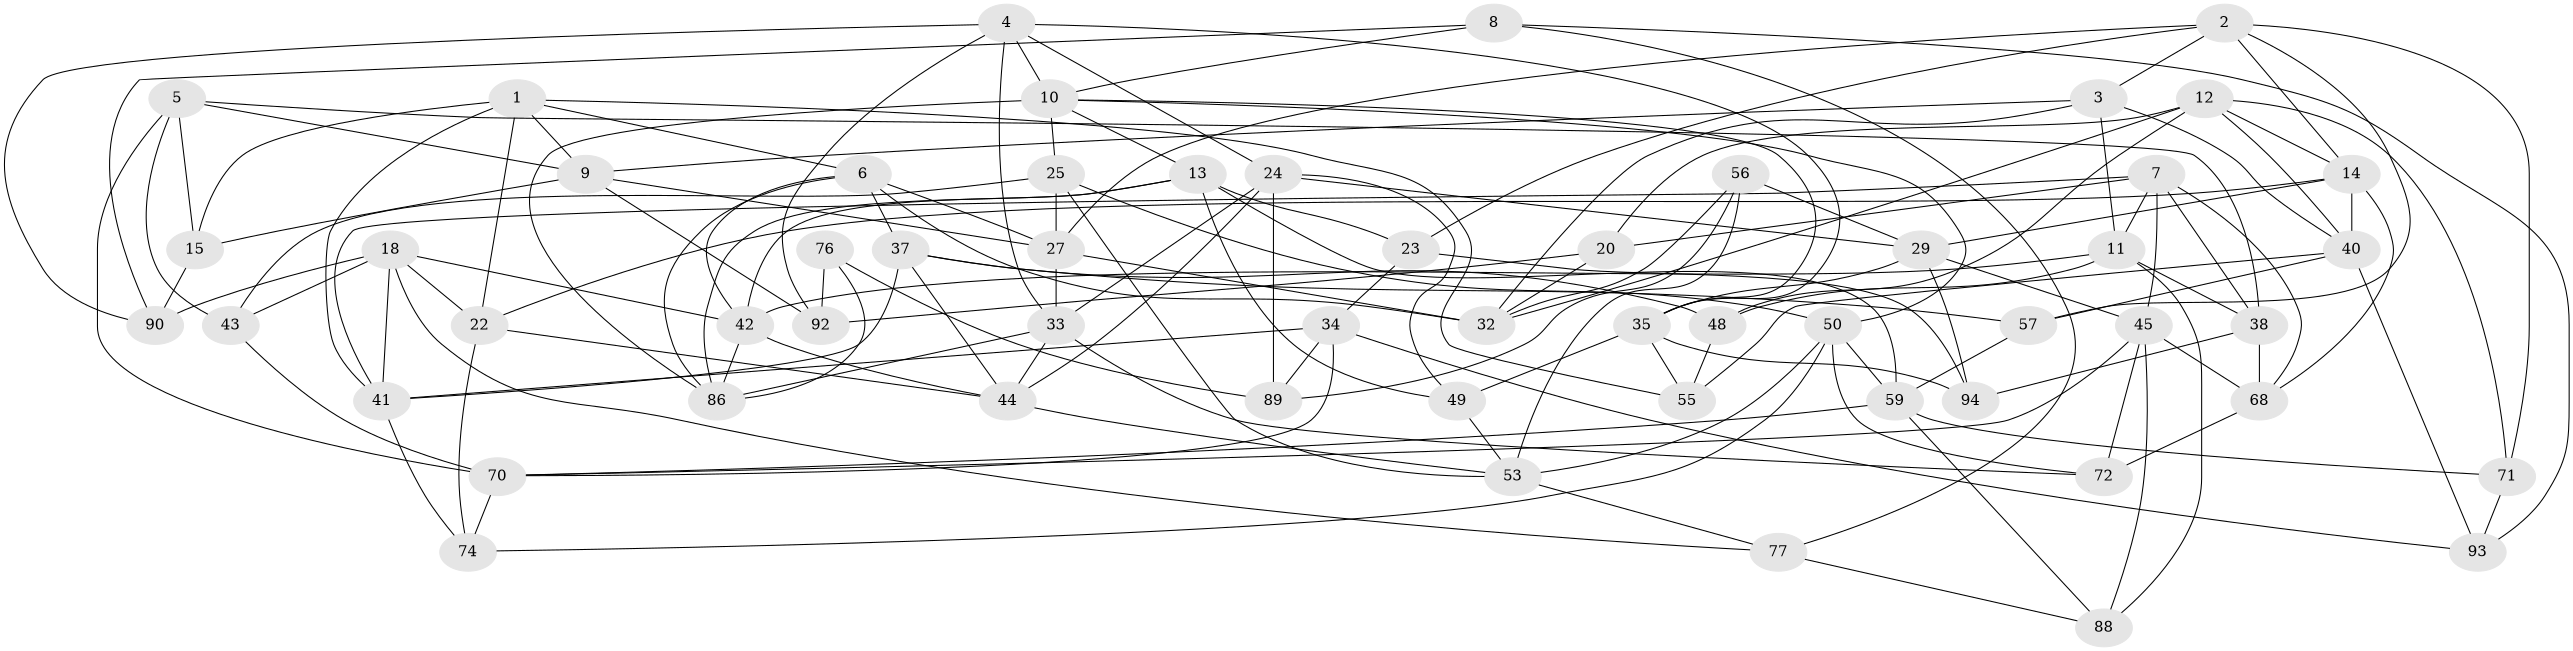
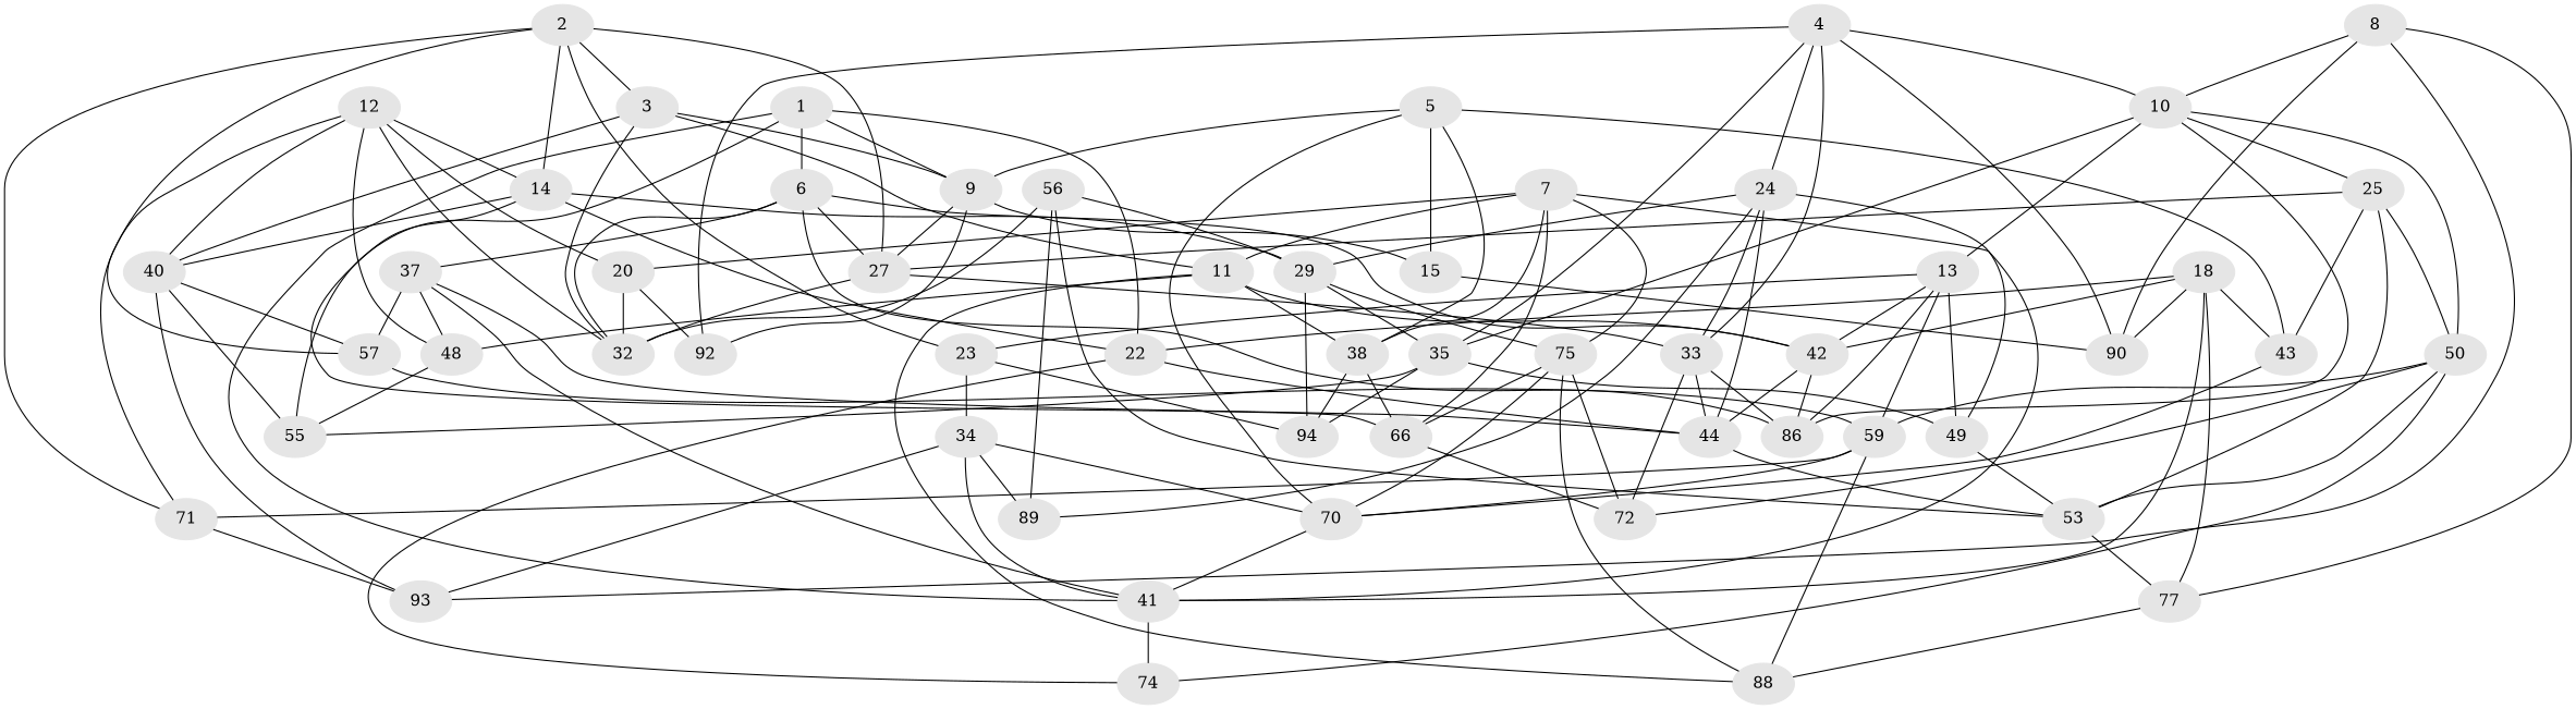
  graph {
    node [color=gray90 style=filled]
    1 [super="+47"]
    6 [super="+17"]
    9 [super="+28"]
    15
    22 [super="+62"]
    41 [super="+80"]
    55
    27 [super="+78"]
    32 [super="+81"]
    37 [super="+73"]
    42 [super="+85"]
    86 [super="+87"]
    92
    90
    44 [super="+65"]
    74
    2 [super="+39"]
    3 [super="+82"]
    14 [super="+31"]
    23
    57 [super="+61"]
    71
    11 [super="+67"]
    40 [super="+69"]
-   66 [super="+95" label=68]
+   66 [super="+95"]
    29 [super="+84"]
    34 [super="+75"]
    94
    33 [super="+56"]
    59 [super="+60"]
    93
    38 [super="+83"]
    48
    88
    70 [super="+91"]
    89
    4 [super="+26"]
    24 [super="+54"]
    35 [super="+68"]
    10 [super="+30"]
    49
    25 [super="+36"]
    43
    50 [super="+51"]
    53 [super="+58"]
    72
    5 [super="+19"]
    7 [super="+21"]
    20
-   45 [super="+52"]
+   45 [super="+52" label=75]
    13 [super="+46"]
    8
    77
    12 [super="+79"]
    n55 [label=56]
    18 [super="+63"]
-   76
    1 -- 6
    1 -- 9
-   1 -- 15
    1 -- 22
    1 -- 41
    1 -- 55
    6 -- 27
    6 -- 32
    6 -- 37
    6 -- 42
    6 -- 86
    9 -- 15
    9 -- 27
    9 -- 92
    15 -- 90
    22 -- 44
    22 -- 74
    41 -- 74
    27 -- 32
    27 -- 33
    37 -- 41
    37 -- 44
    37 -- 57
    37 -- 48
    42 -- 86
    42 -- 44
    44 -- 53
    2 -- 27
    2 -- 3
    2 -- 14
    2 -- 23
    2 -- 57
    2 -- 71
    3 -- 9
    3 -- 32
    3 -- 11
    3 -- 40
    14 -- 22
    14 -- 40
    14 -- 66
    14 -- 29
    23 -- 34
    23 -- 94
    57 -- 59
    71 -- 93
    11 -- 42
    11 -- 38
    11 -- 48
    11 -- 88
    40 -- 55
    40 -- 57
    40 -- 93
    66 -- 72
    29 -- 94
    29 -- 35
    29 -- 45
    34 -- 41
    34 -- 93
    34 -- 70
    34 -- 89
    33 -- 86
    33 -- 44
    33 -- 72
    59 -- 71
    59 -- 88
    59 -- 70
    38 -- 66 [weight=2]
    38 -- 94
    48 -- 55
-   70 -- 74
+   70 -- 41
    4 -- 92
    4 -- 90
    4 -- 33
    4 -- 24
    4 -- 35
    4 -- 10
    24 -- 44
    24 -- 29
    24 -- 33
    24 -- 89
    24 -- 49
    35 -- 55
    35 -- 94
    35 -- 49
    10 -- 86
    10 -- 35
    10 -- 25
    10 -- 50
    10 -- 13
    49 -- 53
    25 -- 27
    25 -- 43
    25 -- 50
    25 -- 53
    43 -- 70
    50 -- 74
    50 -- 59
    50 -- 53
    50 -- 72
    53 -- 77
    5 -- 9
    5 -- 15
    5 -- 38
    5 -- 70
    5 -- 43
    7 -- 41
    7 -- 11
    7 -- 66
    7 -- 38
    7 -- 20
    7 -- 45
    20 -- 32
    20 -- 92
    45 -- 66
    45 -- 88
    45 -- 70
    45 -- 72
    13 -- 42
    13 -- 86
    13 -- 23
    13 -- 59
    13 -- 49
    8 -- 90
    8 -- 93
    8 -- 10
    8 -- 77
    77 -- 88
    12 -- 32
    12 -- 14
    12 -- 71
    12 -- 40
    12 -- 48
    12 -- 20
    n55 -- 32
    n55 -- 29
    n55 -- 89
    n55 -- 53
    18 -- 22
    18 -- 41
    18 -- 42
    18 -- 90
    18 -- 43
    18 -- 77
-   76 -- 86
-   76 -- 92
-   76 -- 89
  }
